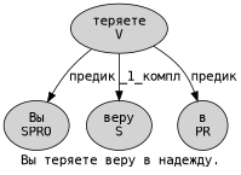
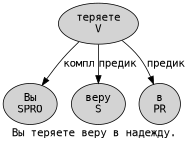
  digraph {
    fontname="DejaVu Sans Mono"
    label="Вы теряете веру в надежду."
    node [fillcolor=lightgray fontname="DejaVu Sans Mono" penwidth=1 shape=ellipse style=filled]
    edge [fontname="DejaVu Sans Mono"]
    n1 [label="Вы\nSPRO"]
    n2 [label="теряете\nV"]
    n3 [label="веру\nS"]
    n4 [label="в\nPR"]
-   n2 -> n1 [label="предик"]
-   n2 -> n3 [label="_1_компл"]
+   n2 -> n1 [label="компл"]
+   n2 -> n3 [label="предик"]
    n2 -> n4 [label="предик"]
  }
